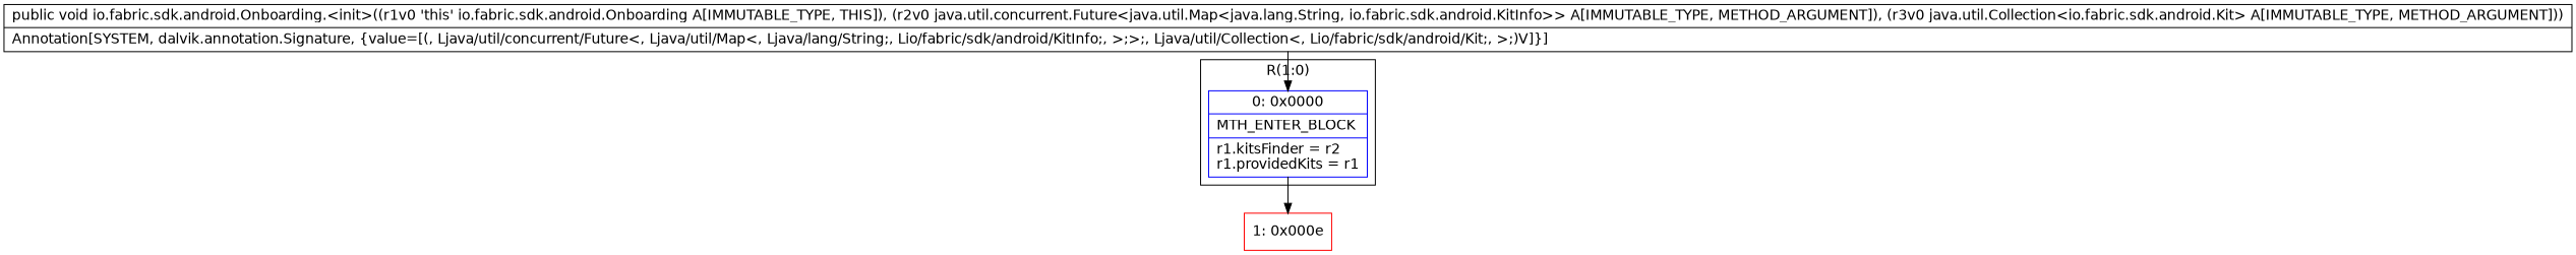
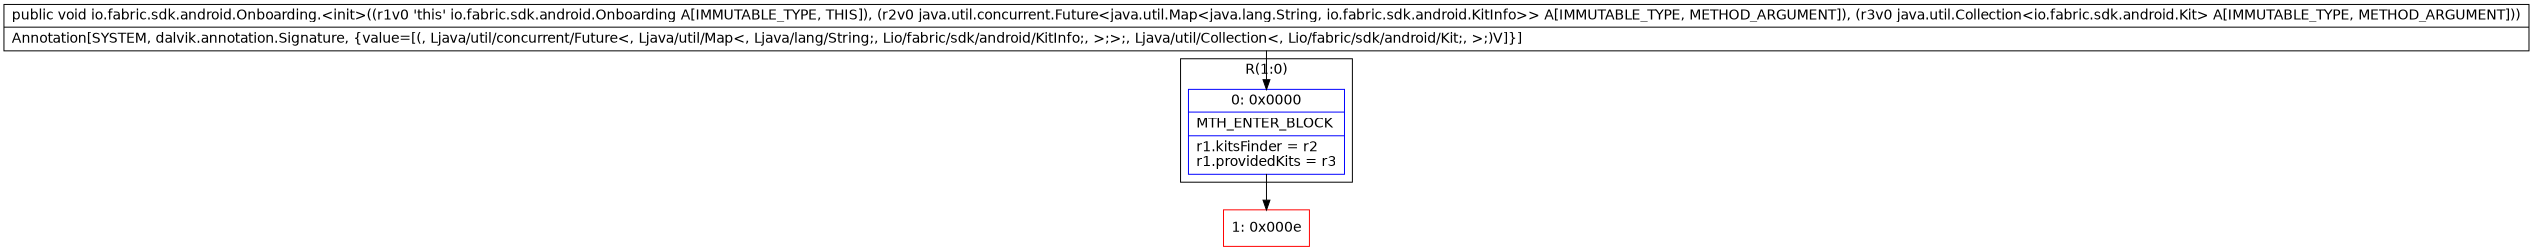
  digraph {
    fontname="DejaVu Sans"
    node [shape=record fontname="DejaVu Sans"]
    edge [fontname="DejaVu Sans"]
-   n1 [color=blue label="{0\:\ 0x0000|MTH_ENTER_BLOCK\l|r1.kitsFinder = r2\lr1.providedKits = r1\l}"]
+   n1 [color=blue label="{0\:\ 0x0000|MTH_ENTER_BLOCK\l|r1.kitsFinder = r2\lr1.providedKits = r3\l}"]
    n2 [color=red label="{1\:\ 0x000e}"]
    n3 [label="{public void io.fabric.sdk.android.Onboarding.\<init\>((r1v0 'this' io.fabric.sdk.android.Onboarding A[IMMUTABLE_TYPE, THIS]), (r2v0 java.util.concurrent.Future\<java.util.Map\<java.lang.String, io.fabric.sdk.android.KitInfo\>\> A[IMMUTABLE_TYPE, METHOD_ARGUMENT]), (r3v0 java.util.Collection\<io.fabric.sdk.android.Kit\> A[IMMUTABLE_TYPE, METHOD_ARGUMENT]))  | Annotation[SYSTEM, dalvik.annotation.Signature, \{value=[(, Ljava\/util\/concurrent\/Future\<, Ljava\/util\/Map\<, Ljava\/lang\/String;, Lio\/fabric\/sdk\/android\/KitInfo;, \>;\>;, Ljava\/util\/Collection\<, Lio\/fabric\/sdk\/android\/Kit;, \>;)V]\}]\l}"]
    subgraph cluster_1 {
      label="R(1:0)"
      n1
    }
    n1 -> n2
    n3 -> n1
  }
